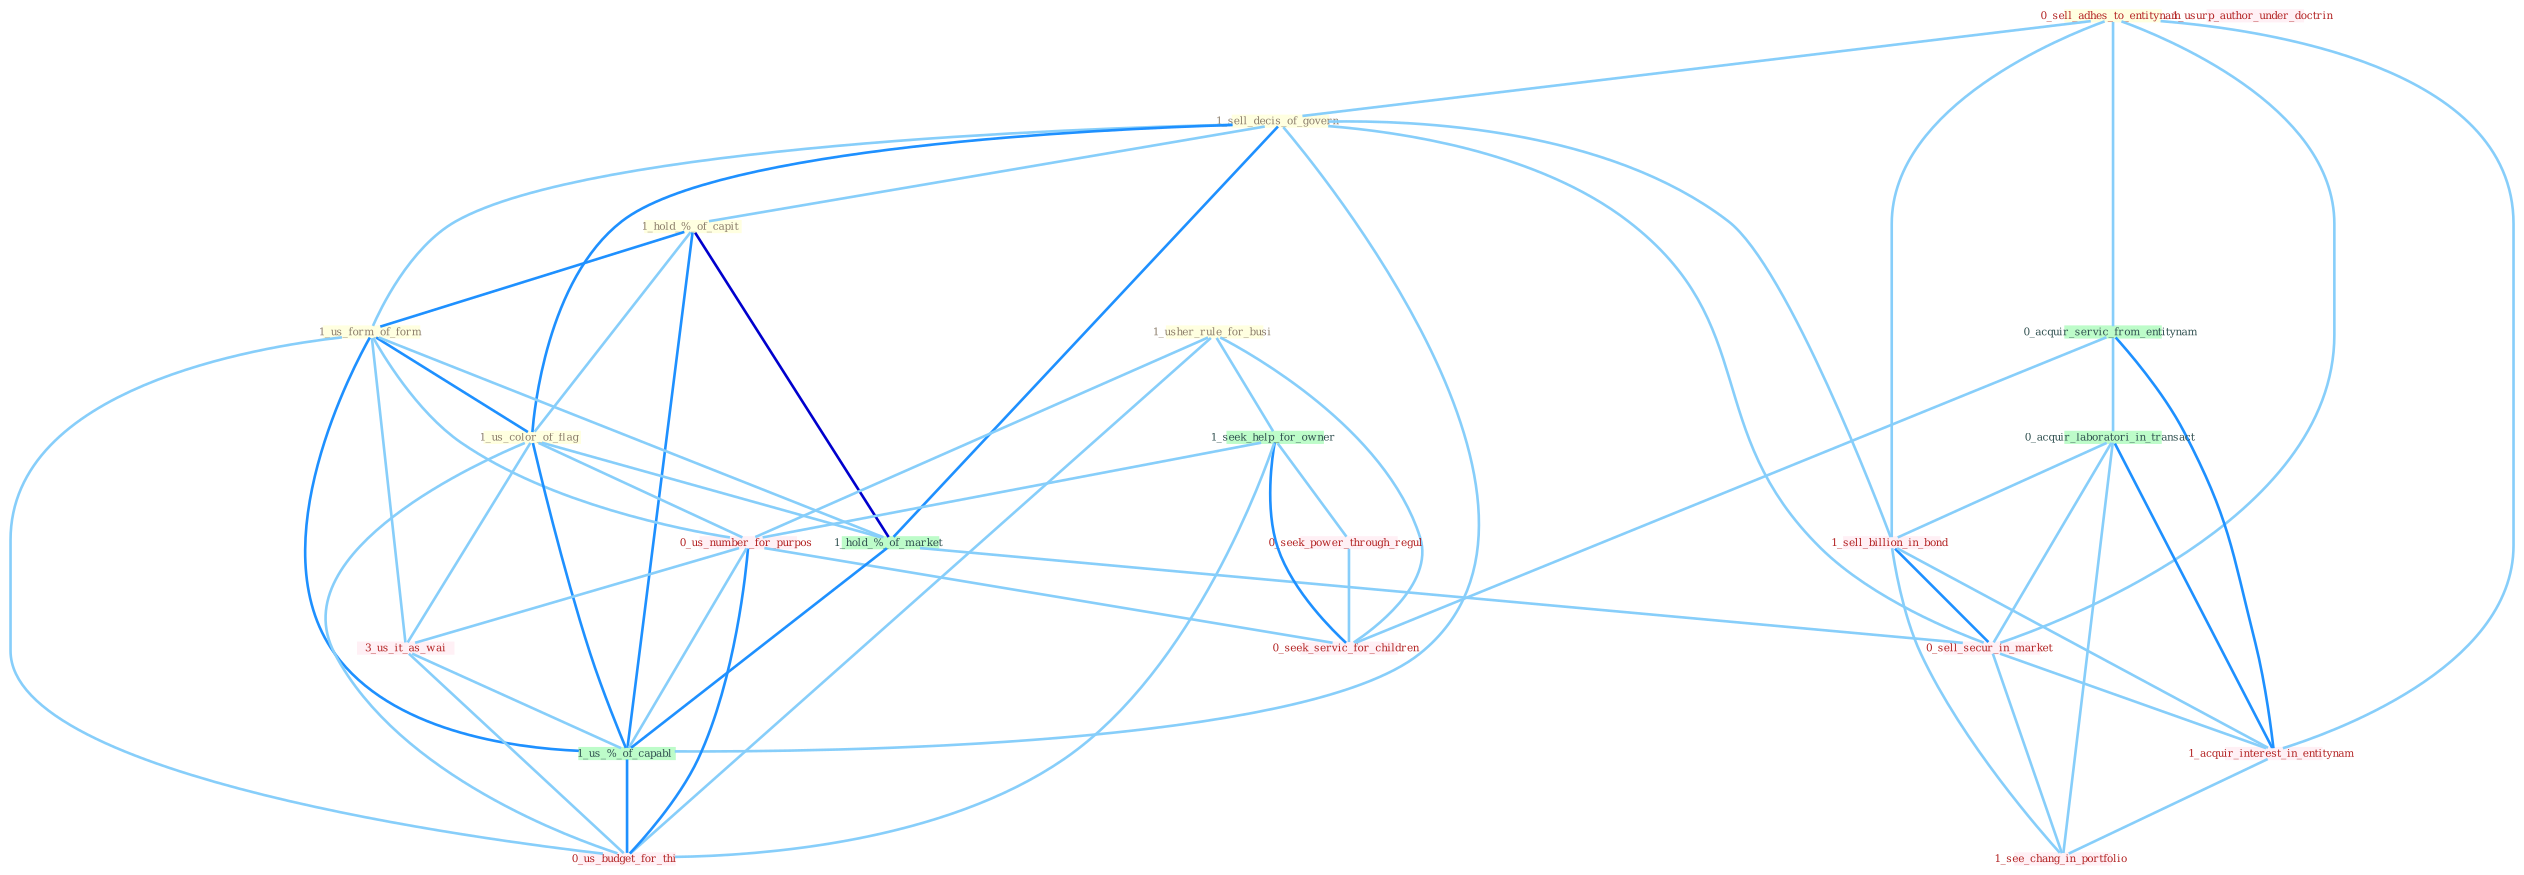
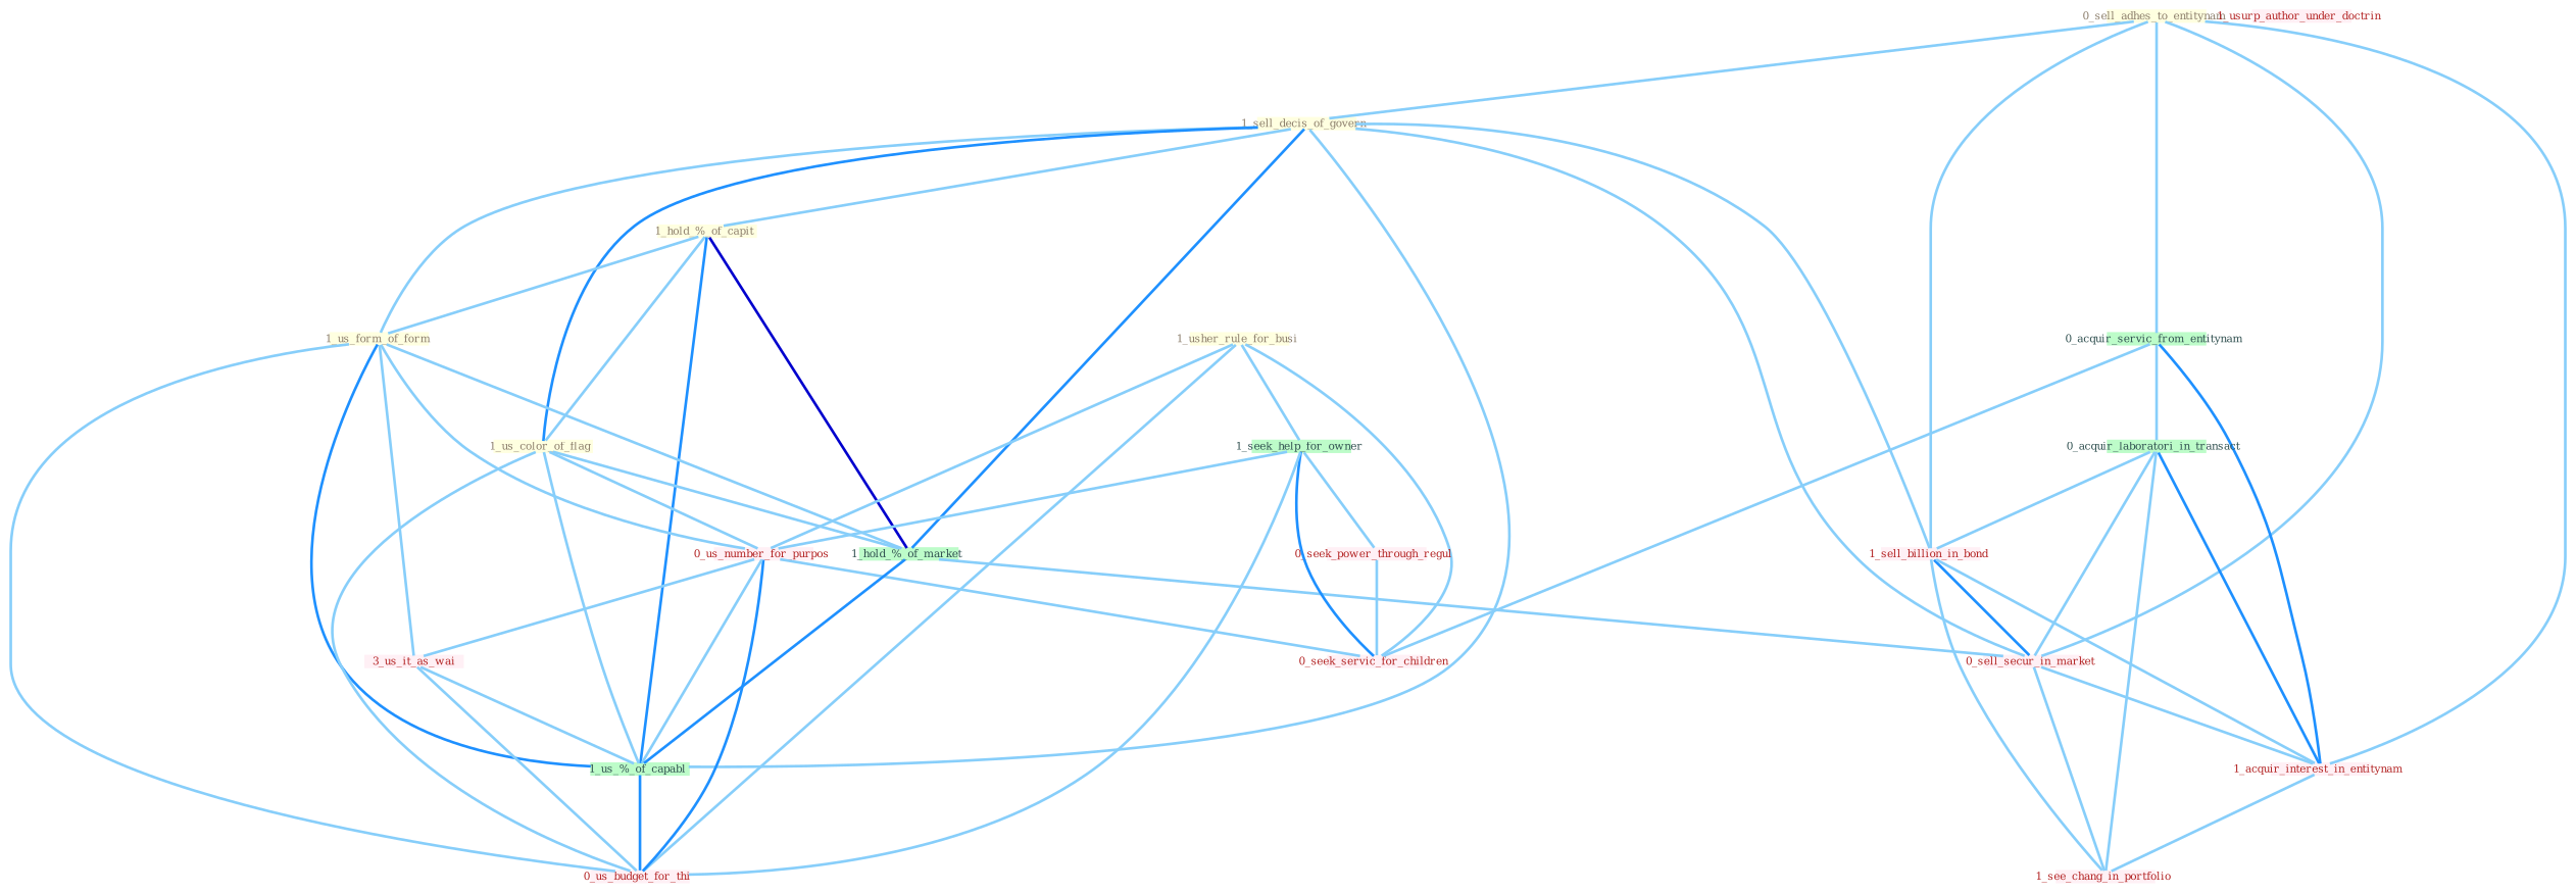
  graph {
    node [color="#fff0f5" fixedsize=true fontcolor="#b22222" fontsize=4 shape=polygon style=filled]
    edge [color="#87cefa" w=1]
-   "0_sell_adhes_to_entitynam " [color="#ffffe0" height=.06 width=.5]
+   "0_sell_adhes_to_entitynam " [color="#ffffe0" fontcolor="#8b7d6b" height=.06 width=.5]
    "1_sell_decis_of_govern " [color="#ffffe0" fontcolor="#8b7d6b" height=.06 width=.5]
    "1_hold_%_of_capit " [color="#ffffe0" fontcolor="#8b7d6b" height=.06 width=.5]
    n4 [color="#ffffe0" fontcolor="#8b7d6b" height=.06 label="1_us_form_of_form" width=.5]
    "1_us_color_of_flag " [color="#ffffe0" fontcolor="#8b7d6b" height=.06 width=.5]
    "1_usher_rule_for_busi " [color="#ffffe0" fontcolor="#8b7d6b" height=.06 width=.5]
    "0_seek_power_through_regul " [height=.06 width=.5]
    "0_us_number_for_purpos " [height=.06 width=.5]
    "1_sell_billion_in_bond " [height=.06 width=.5]
    n10 [height=.06 label="3_us_it_as_wai" width=.5]
    "1_usurp_author_under_doctrin " [height=.06 width=.5]
    "0_sell_secur_in_market " [height=.06 width=.5]
    "1_acquir_interest_in_entitynam " [height=.06 width=.5]
    "0_seek_servic_for_children " [height=.06 width=.5]
    "1_see_chang_in_portfolio " [height=.06 width=.5]
    "0_us_budget_for_thi " [height=.06 width=.5]
    "0_acquir_servic_from_entitynam " [color="#BDFCC9" fontcolor="#2f4f4f" height=.06 width=.5]
    "1_hold_%_of_market " [color="#BDFCC9" fontcolor="#2f4f4f" height=.06 width=.5]
    "1_us_%_of_capabl " [color="#BDFCC9" fontcolor="#2f4f4f" height=.06 width=.5]
    "1_seek_help_for_owner " [color="#BDFCC9" fontcolor="#2f4f4f" height=.06 width=.5]
    "0_acquir_laboratori_in_transact " [color="#BDFCC9" fontcolor="#2f4f4f" height=.06 width=.5]
    subgraph sub_1 {
      "0_sell_adhes_to_entitynam "
      "1_sell_decis_of_govern "
      "1_hold_%_of_capit "
      n4
      "1_us_color_of_flag "
      "1_usher_rule_for_busi "
    }
    subgraph sub_2 {
      "0_seek_power_through_regul "
      "0_us_number_for_purpos "
      "1_sell_billion_in_bond "
      n10
      "1_usurp_author_under_doctrin "
      "0_sell_secur_in_market "
      "1_acquir_interest_in_entitynam "
      "0_seek_servic_for_children "
      "1_see_chang_in_portfolio "
      "0_us_budget_for_thi "
    }
    "0_sell_adhes_to_entitynam " -- "1_sell_decis_of_govern "
    "0_sell_adhes_to_entitynam " -- "1_sell_billion_in_bond "
    "0_sell_adhes_to_entitynam " -- "0_sell_secur_in_market "
    "0_sell_adhes_to_entitynam " -- "1_acquir_interest_in_entitynam "
    "0_sell_adhes_to_entitynam " -- "0_acquir_servic_from_entitynam "
    "1_sell_decis_of_govern " -- "1_hold_%_of_capit "
    "1_sell_decis_of_govern " -- n4
    "1_sell_decis_of_govern " -- "1_us_color_of_flag " [color="#1e90ff"]
    "1_sell_decis_of_govern " -- "1_sell_billion_in_bond "
    "1_sell_decis_of_govern " -- "0_sell_secur_in_market "
    "1_sell_decis_of_govern " -- "1_hold_%_of_market " [color="#1e90ff"]
    "1_sell_decis_of_govern " -- "1_us_%_of_capabl "
-   "1_hold_%_of_capit " -- n4 [color="#1e90ff"]
+   "1_hold_%_of_capit " -- n4
    "1_hold_%_of_capit " -- "1_us_color_of_flag "
    "1_hold_%_of_capit " -- "1_hold_%_of_market " [color="#0000cd" w=3]
    "1_hold_%_of_capit " -- "1_us_%_of_capabl " [color="#1e90ff" w=2]
-   n4 -- "1_us_color_of_flag " [color="#1e90ff" w=2]
    n4 -- "0_us_number_for_purpos "
    n4 -- n10
    n4 -- "0_us_budget_for_thi "
    n4 -- "1_hold_%_of_market "
    n4 -- "1_us_%_of_capabl " [color="#1e90ff" w=2]
    "1_us_color_of_flag " -- "0_us_number_for_purpos "
-   "1_us_color_of_flag " -- n10
    "1_us_color_of_flag " -- "0_us_budget_for_thi "
    "1_us_color_of_flag " -- "1_hold_%_of_market "
-   "1_us_color_of_flag " -- "1_us_%_of_capabl " [color="#1e90ff" w=2]
+   "1_us_color_of_flag " -- "1_us_%_of_capabl " [w=2]
    "1_usher_rule_for_busi " -- "0_us_number_for_purpos "
    "1_usher_rule_for_busi " -- "0_seek_servic_for_children "
    "1_usher_rule_for_busi " -- "0_us_budget_for_thi "
    "1_usher_rule_for_busi " -- "1_seek_help_for_owner "
    "0_seek_power_through_regul " -- "0_seek_servic_for_children "
    "0_us_number_for_purpos " -- n10
    "0_us_number_for_purpos " -- "0_seek_servic_for_children "
    "0_us_number_for_purpos " -- "0_us_budget_for_thi " [color="#1e90ff" w=2]
    "0_us_number_for_purpos " -- "1_us_%_of_capabl "
    "1_sell_billion_in_bond " -- "0_sell_secur_in_market " [color="#1e90ff" w=2]
    "1_sell_billion_in_bond " -- "1_acquir_interest_in_entitynam "
    "1_sell_billion_in_bond " -- "1_see_chang_in_portfolio "
    n10 -- "0_us_budget_for_thi "
    n10 -- "1_us_%_of_capabl "
    "0_sell_secur_in_market " -- "1_acquir_interest_in_entitynam "
    "0_sell_secur_in_market " -- "1_see_chang_in_portfolio "
    "1_acquir_interest_in_entitynam " -- "1_see_chang_in_portfolio "
    "0_acquir_servic_from_entitynam " -- "1_acquir_interest_in_entitynam " [color="#1e90ff" w=2]
    "0_acquir_servic_from_entitynam " -- "0_seek_servic_for_children "
    "0_acquir_servic_from_entitynam " -- "0_acquir_laboratori_in_transact "
    "1_hold_%_of_market " -- "0_sell_secur_in_market "
    "1_hold_%_of_market " -- "1_us_%_of_capabl " [color="#1e90ff" w=2]
    "1_us_%_of_capabl " -- "0_us_budget_for_thi " [color="#1e90ff"]
    "1_seek_help_for_owner " -- "0_seek_power_through_regul "
    "1_seek_help_for_owner " -- "0_us_number_for_purpos "
    "1_seek_help_for_owner " -- "0_seek_servic_for_children " [color="#1e90ff" w=2]
    "1_seek_help_for_owner " -- "0_us_budget_for_thi "
    "0_acquir_laboratori_in_transact " -- "1_sell_billion_in_bond "
    "0_acquir_laboratori_in_transact " -- "0_sell_secur_in_market "
    "0_acquir_laboratori_in_transact " -- "1_acquir_interest_in_entitynam " [color="#1e90ff" w=2]
    "0_acquir_laboratori_in_transact " -- "1_see_chang_in_portfolio "
  }
